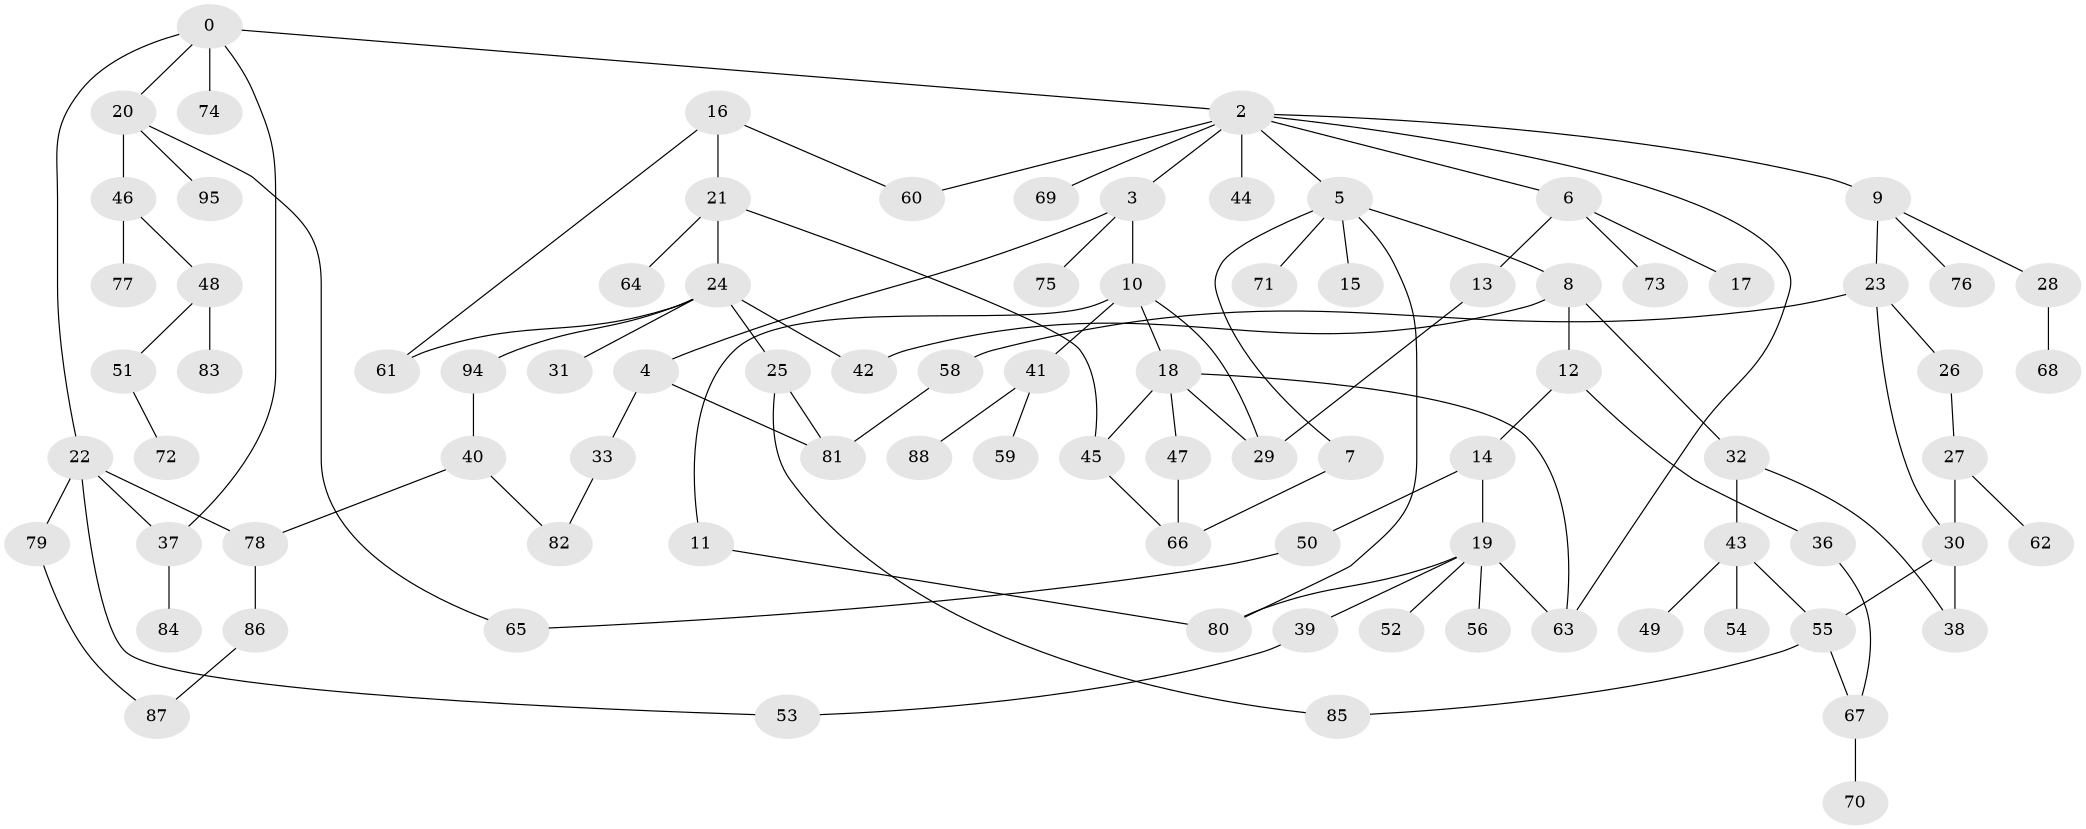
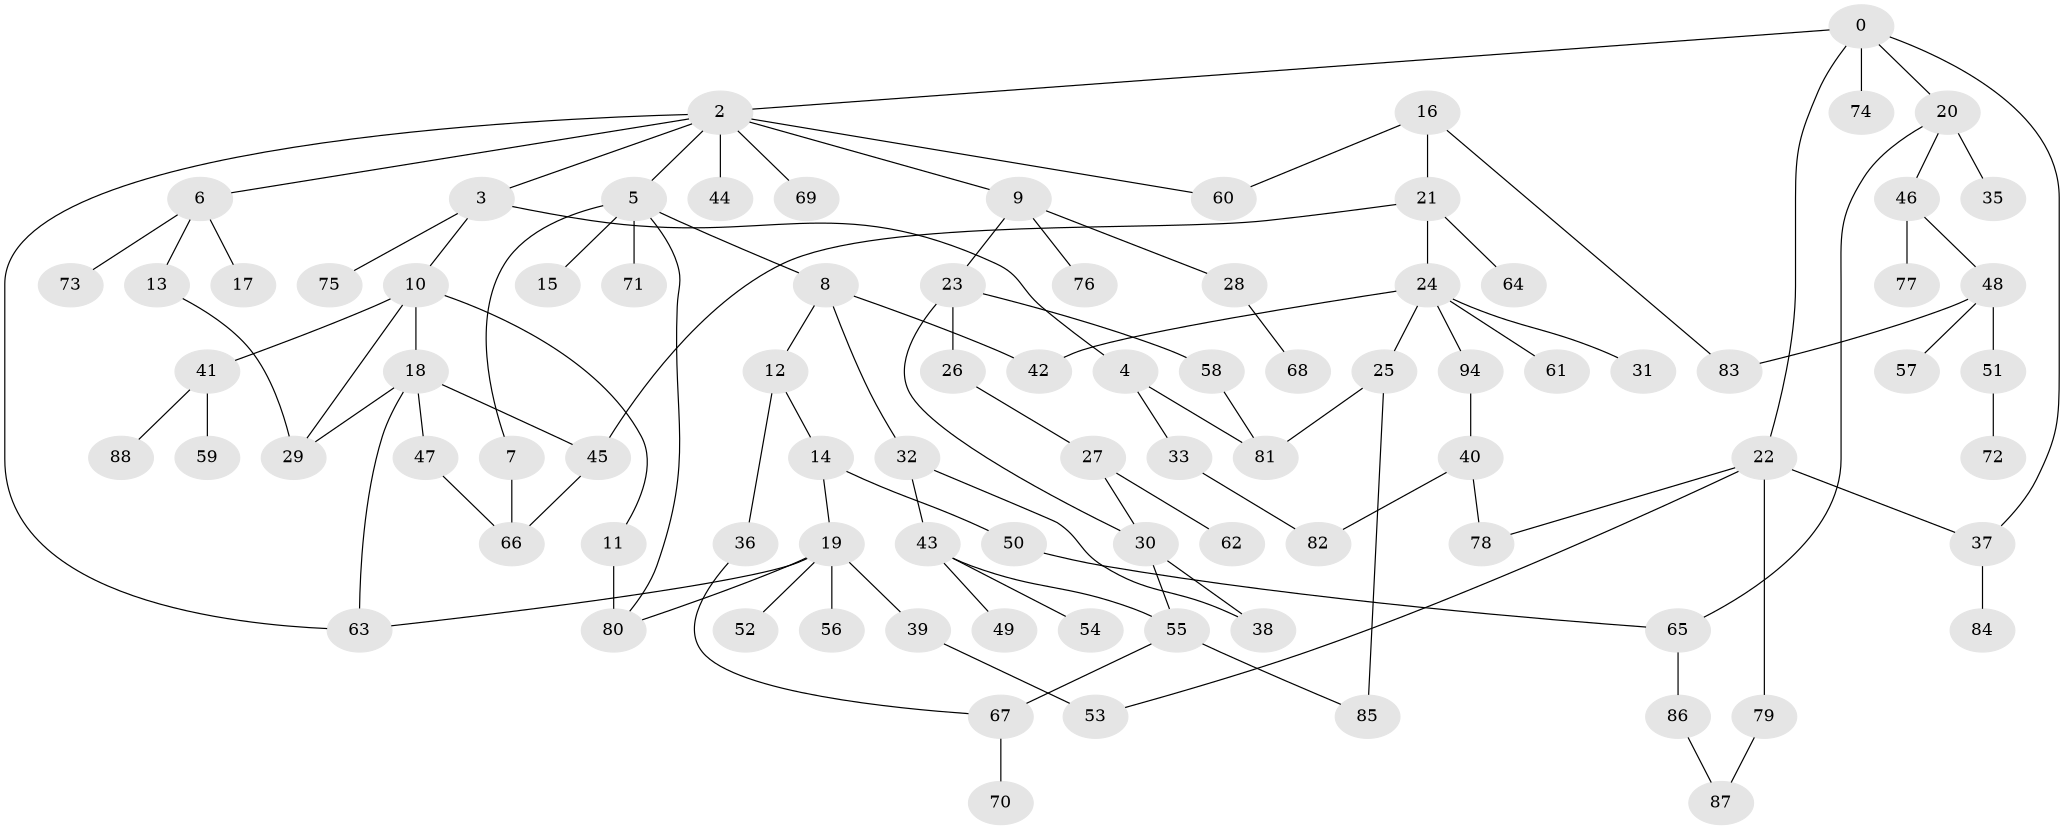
  graph {
    node [color=gray90 style=filled]
    n1 [label=0]
    2
    20
    22
    37
    74
    3
    5
    6
    9
    44
    60
    63
    69
-   35 [label=95]
+   35
    46
    65
    53
    78
    79
    84
    4
    10
    75
    7
    8
    15
    71
    80
    13
    17
    73
    23
    28
    76
    33
    81
    11
    18
    29
    41
    82
    66
    12
    32
    42
    14
    36
    38
    43
    26
    30
    58
    68
    16
    21
    83
    45
    47
    59
    88
    19
    50
    67
    39
    52
    56
    24
    64
    48
    77
    86
    25
    31
    n75 [label=94]
    61
    87
    27
    55
    85
    40
    62
    49
    54
    70
    51
+   57
    72
    n1 -- 2
    n1 -- 20
    n1 -- 22
    n1 -- 37
    n1 -- 74
    2 -- 3
    2 -- 5
    2 -- 6
    2 -- 9
    2 -- 44
    2 -- 60
    2 -- 63
    2 -- 69
    20 -- 35
    20 -- 46
    20 -- 65
    22 -- 37
    22 -- 53
    22 -- 78
    22 -- 79
    37 -- 84
    3 -- 4
    3 -- 10
    3 -- 75
    5 -- 7
    5 -- 8
    5 -- 15
    5 -- 71
    5 -- 80
    6 -- 13
    6 -- 17
    6 -- 73
    9 -- 23
    9 -- 28
    9 -- 76
    46 -- 48
    46 -- 77
-   78 -- 86
+   65 -- 86
    79 -- 87
    4 -- 33
    4 -- 81
    10 -- 11
    10 -- 18
    10 -- 29
    10 -- 41
    7 -- 66
    8 -- 12
    8 -- 32
    8 -- 42
    13 -- 29
    23 -- 26
    23 -- 30
    23 -- 58
    28 -- 68
    33 -- 82
    11 -- 80
    18 -- 63
    18 -- 29
    18 -- 45
    18 -- 47
    41 -- 59
    41 -- 88
    12 -- 14
    12 -- 36
    32 -- 38
    32 -- 43
    14 -- 19
    14 -- 50
    36 -- 67
    43 -- 55
    43 -- 49
    43 -- 54
    26 -- 27
    30 -- 38
    30 -- 55
    58 -- 81
    16 -- 60
    16 -- 21
-   16 -- 61
+   16 -- 83
    21 -- 45
    21 -- 24
    21 -- 64
    45 -- 66
    47 -- 66
    19 -- 63
    19 -- 80
    19 -- 39
    19 -- 52
    19 -- 56
    50 -- 65
    67 -- 70
    39 -- 53
    24 -- 42
    24 -- 25
    24 -- 31
    24 -- n75
    24 -- 61
    48 -- 83
    48 -- 51
+   48 -- 57
    86 -- 87
    25 -- 81
    25 -- 85
    n75 -- 40
    27 -- 30
    27 -- 62
    55 -- 67
    55 -- 85
    40 -- 78
    40 -- 82
    51 -- 72
  }
